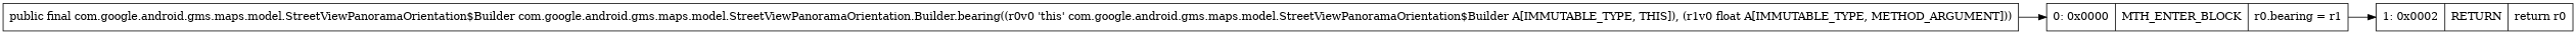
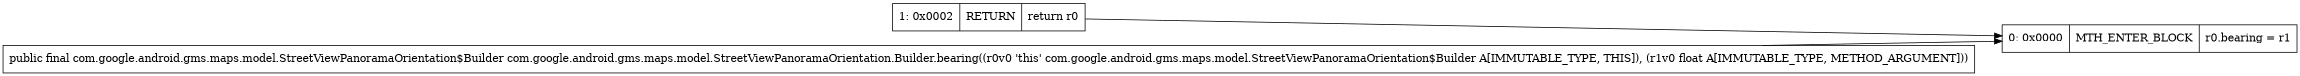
  digraph {
    rankdir=LR
    node [shape=record]
    n1 [label="{0\:\ 0x0000|MTH_ENTER_BLOCK\l|r0.bearing = r1\l}"]
    n2 [label="{1\:\ 0x0002|RETURN\l|return r0\l}"]
    n3 [label="{public final com.google.android.gms.maps.model.StreetViewPanoramaOrientation$Builder com.google.android.gms.maps.model.StreetViewPanoramaOrientation.Builder.bearing((r0v0 'this' com.google.android.gms.maps.model.StreetViewPanoramaOrientation$Builder A[IMMUTABLE_TYPE, THIS]), (r1v0 float A[IMMUTABLE_TYPE, METHOD_ARGUMENT])) }"]
-   n1 -> n2
+   n2 -> n1
    n3 -> n1
  }
